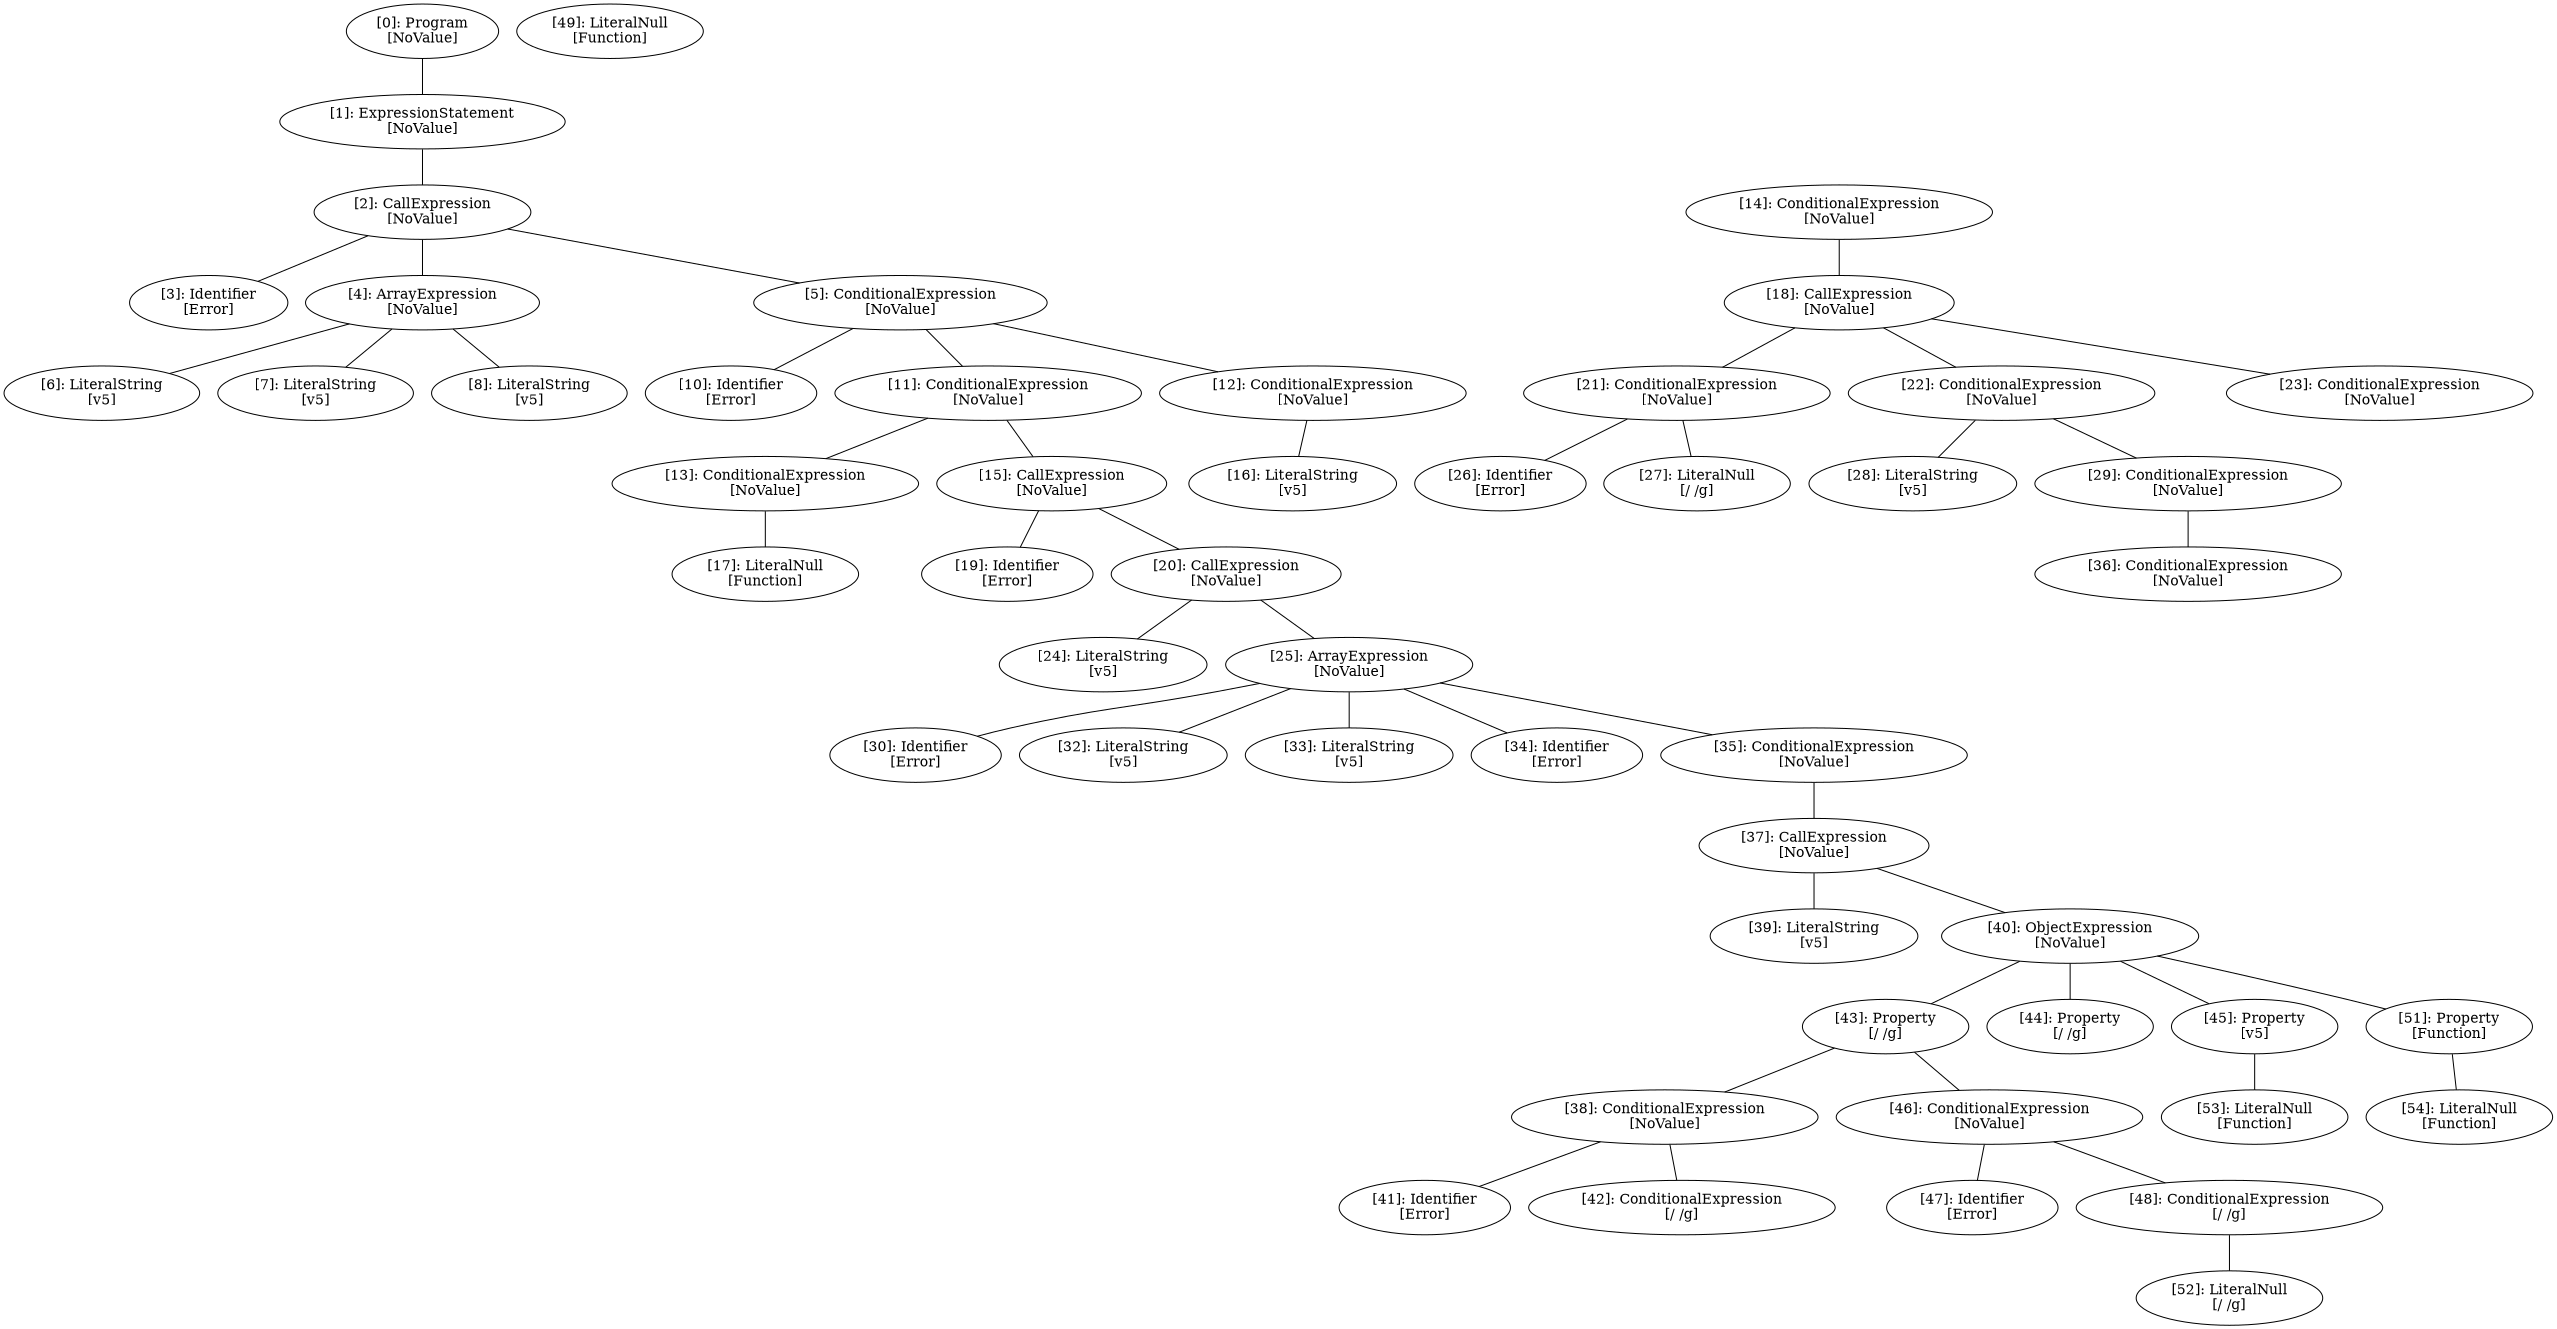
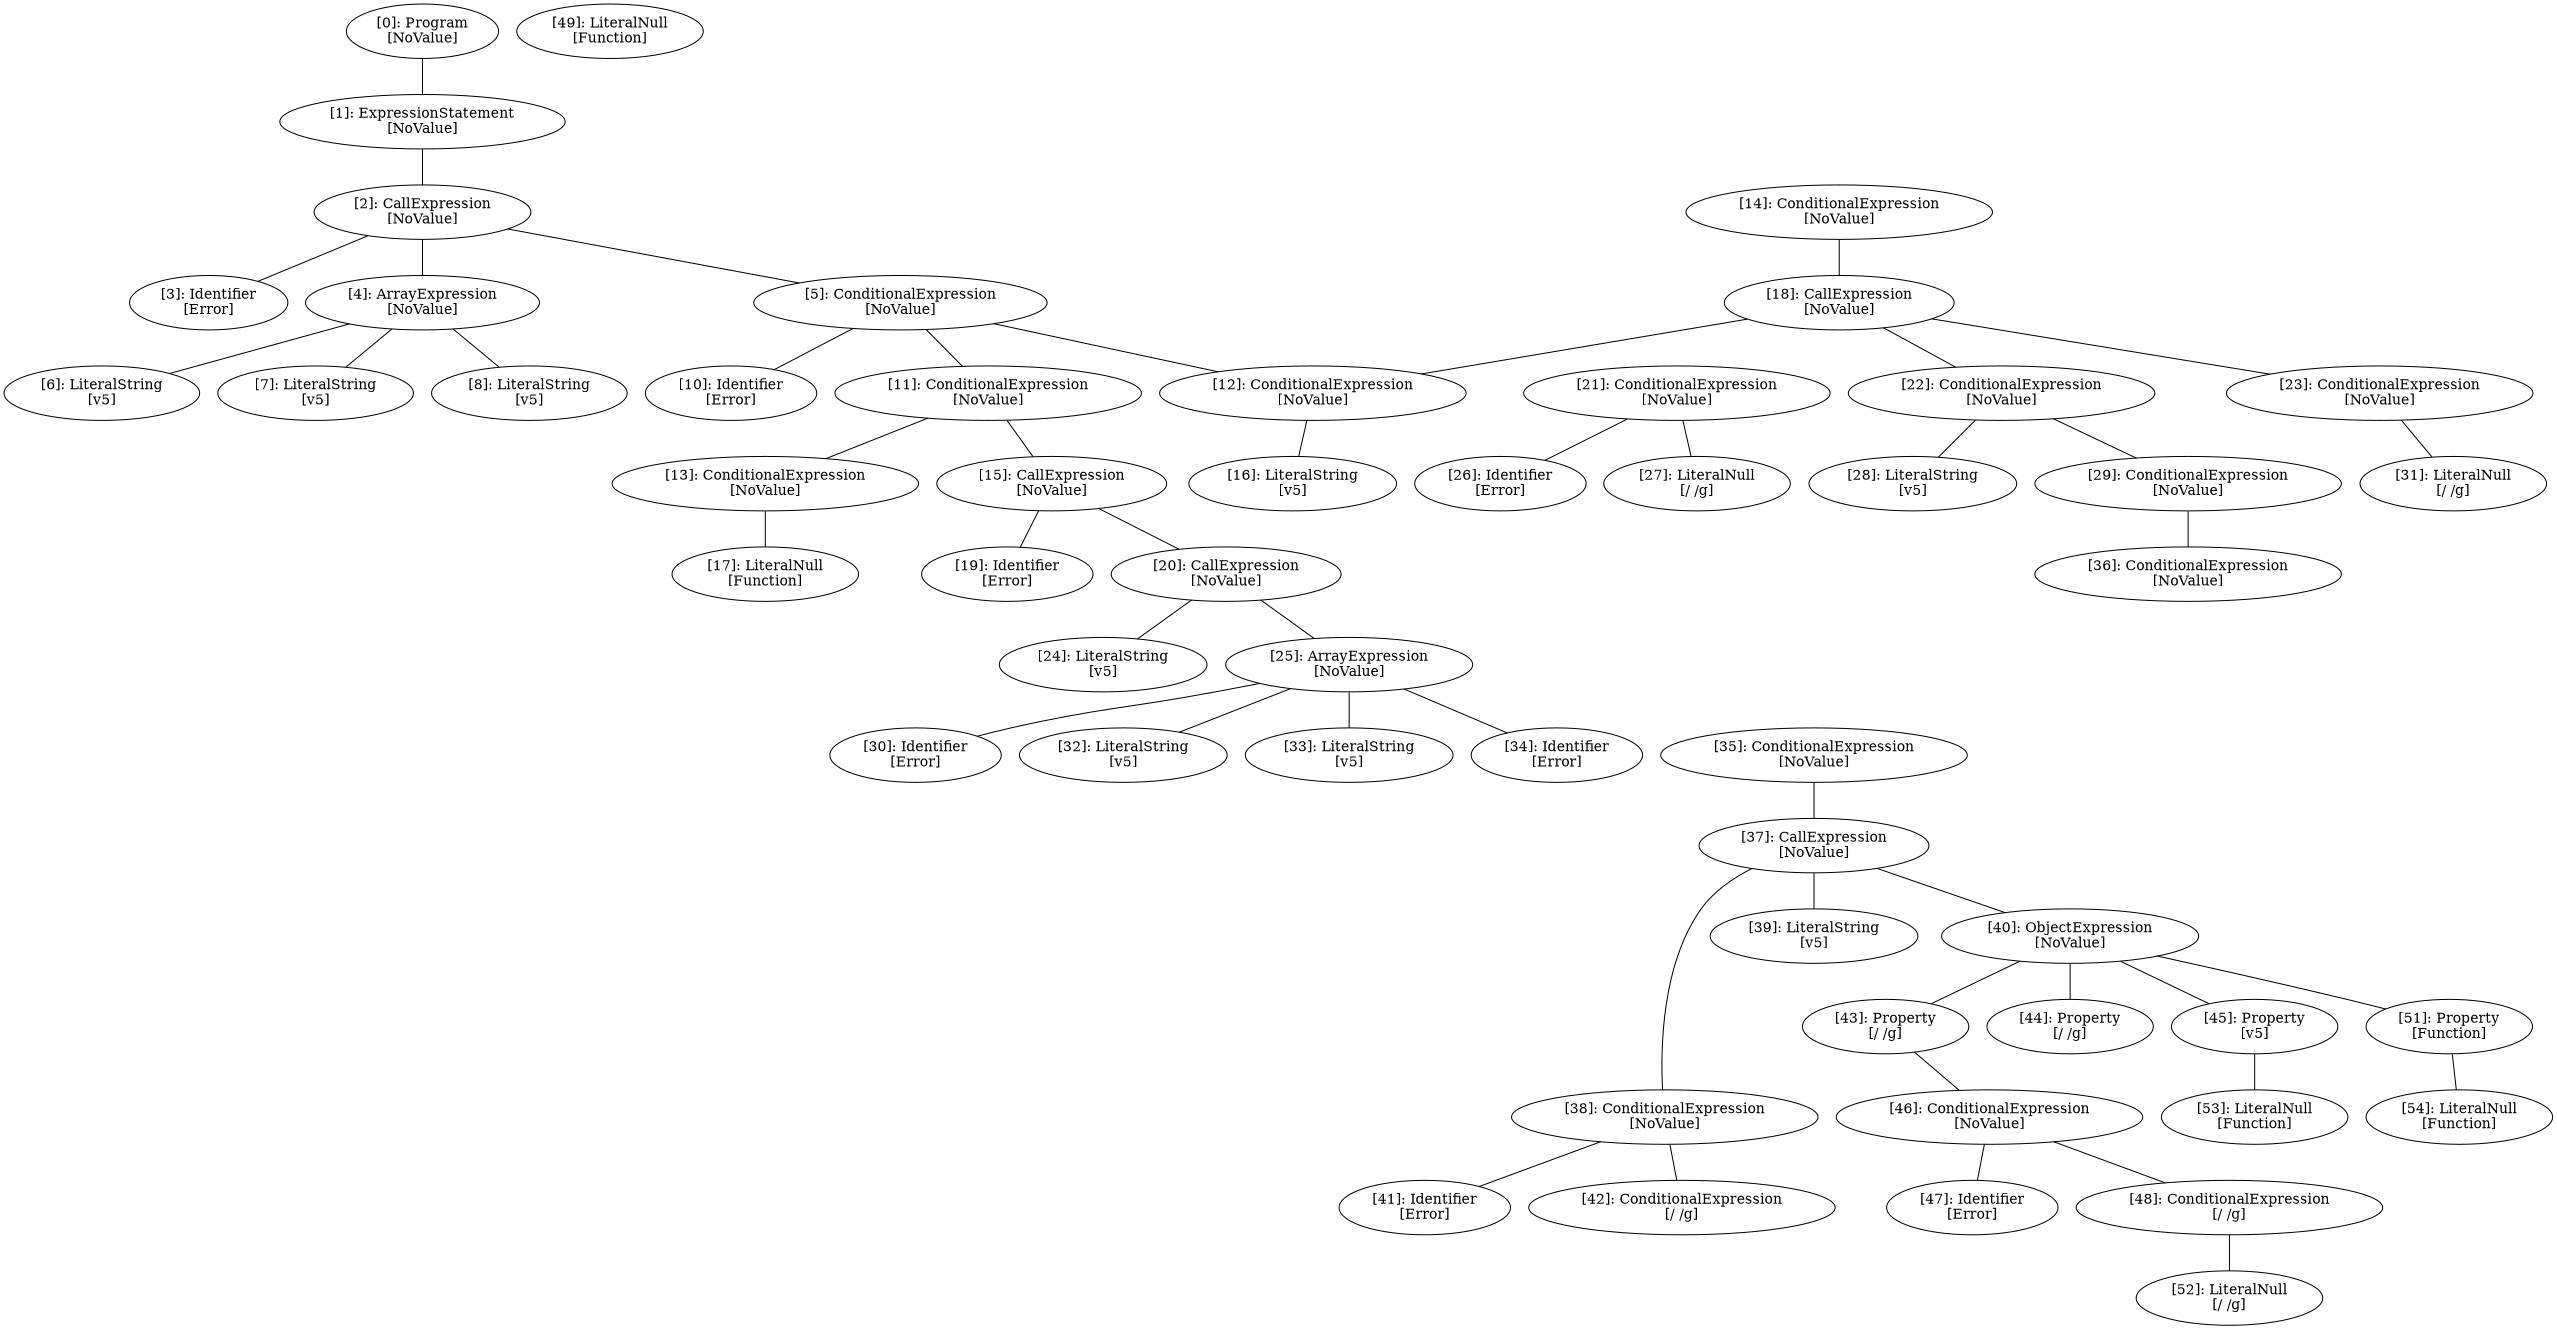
  graph {
    n1 [label="[0]: Program\n[NoValue]"]
    n2 [label="[1]: ExpressionStatement\n[NoValue]"]
    n3 [label="[2]: CallExpression\n[NoValue]"]
    n4 [label="[3]: Identifier\n[Error]"]
    n5 [label="[4]: ArrayExpression\n[NoValue]"]
    n6 [label="[5]: ConditionalExpression\n[NoValue]"]
    n7 [label="[6]: LiteralString\n[v5]"]
    n8 [label="[7]: LiteralString\n[v5]"]
    n9 [label="[8]: LiteralString\n[v5]"]
    n10 [label="[10]: Identifier\n[Error]"]
    n11 [label="[11]: ConditionalExpression\n[NoValue]"]
    n12 [label="[12]: ConditionalExpression\n[NoValue]"]
    n13 [label="[13]: ConditionalExpression\n[NoValue]"]
    n14 [label="[15]: CallExpression\n[NoValue]"]
    n15 [label="[16]: LiteralString\n[v5]"]
    n16 [label="[17]: LiteralNull\n[Function]"]
    n17 [label="[14]: ConditionalExpression\n[NoValue]"]
    n18 [label="[18]: CallExpression\n[NoValue]"]
    n19 [label="[19]: Identifier\n[Error]"]
    n20 [label="[20]: CallExpression\n[NoValue]"]
    n21 [label="[21]: ConditionalExpression\n[NoValue]"]
    n22 [label="[22]: ConditionalExpression\n[NoValue]"]
    n23 [label="[23]: ConditionalExpression\n[NoValue]"]
    n24 [label="[24]: LiteralString\n[v5]"]
    n25 [label="[25]: ArrayExpression\n[NoValue]"]
    n26 [label="[26]: Identifier\n[Error]"]
    n27 [label="[27]: LiteralNull\n[/ /g]"]
    n28 [label="[28]: LiteralString\n[v5]"]
    n29 [label="[29]: ConditionalExpression\n[NoValue]"]
+   n30 [label="[31]: LiteralNull\n[/ /g]"]
    n31 [label="[30]: Identifier\n[Error]"]
    n32 [label="[32]: LiteralString\n[v5]"]
    n33 [label="[33]: LiteralString\n[v5]"]
    n34 [label="[34]: Identifier\n[Error]"]
    n35 [label="[35]: ConditionalExpression\n[NoValue]"]
    n36 [label="[36]: ConditionalExpression\n[NoValue]"]
    n37 [label="[37]: CallExpression\n[NoValue]"]
    n38 [label="[38]: ConditionalExpression\n[NoValue]"]
    n39 [label="[39]: LiteralString\n[v5]"]
    n40 [label="[40]: ObjectExpression\n[NoValue]"]
    n41 [label="[41]: Identifier\n[Error]"]
    n42 [label="[42]: ConditionalExpression\n[/ /g]"]
    n43 [label="[43]: Property\n[/ /g]"]
    n44 [label="[44]: Property\n[/ /g]"]
    n45 [label="[45]: Property\n[v5]"]
    n46 [label="[51]: Property\n[Function]"]
    n47 [label="[46]: ConditionalExpression\n[NoValue]"]
    n48 [label="[53]: LiteralNull\n[Function]"]
    n49 [label="[54]: LiteralNull\n[Function]"]
    n50 [label="[47]: Identifier\n[Error]"]
    n51 [label="[48]: ConditionalExpression\n[/ /g]"]
    n52 [label="[52]: LiteralNull\n[/ /g]"]
    n53 [label="[49]: LiteralNull\n[Function]"]
    n1 -- n2
    n2 -- n3
    n3 -- n4
    n3 -- n5
    n3 -- n6
    n5 -- n7
    n5 -- n8
    n5 -- n9
    n6 -- n10
    n6 -- n11
    n6 -- n12
    n11 -- n13
    n11 -- n14
    n12 -- n15
    n13 -- n16
    n14 -- n19
    n14 -- n20
    n17 -- n18
-   n18 -- n21
+   n18 -- n12
    n18 -- n22
    n18 -- n23
    n20 -- n24
    n20 -- n25
    n21 -- n26
    n21 -- n27
    n22 -- n28
    n22 -- n29
+   n23 -- n30
    n25 -- n31
    n25 -- n32
    n25 -- n33
    n25 -- n34
-   n25 -- n35
    n29 -- n36
    n35 -- n37
-   n43 -- n38
+   n37 -- n38
    n37 -- n39
    n37 -- n40
    n38 -- n41
    n38 -- n42
    n40 -- n43
    n40 -- n44
    n40 -- n45
    n40 -- n46
    n43 -- n47
    n45 -- n48
    n46 -- n49
    n47 -- n50
    n47 -- n51
    n51 -- n52
  }
